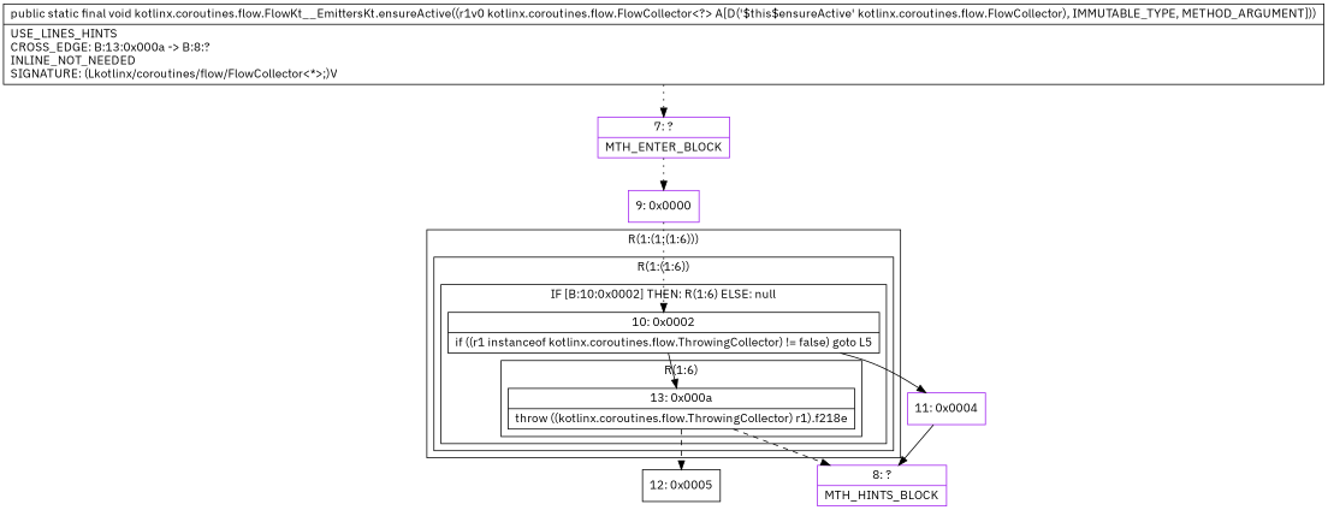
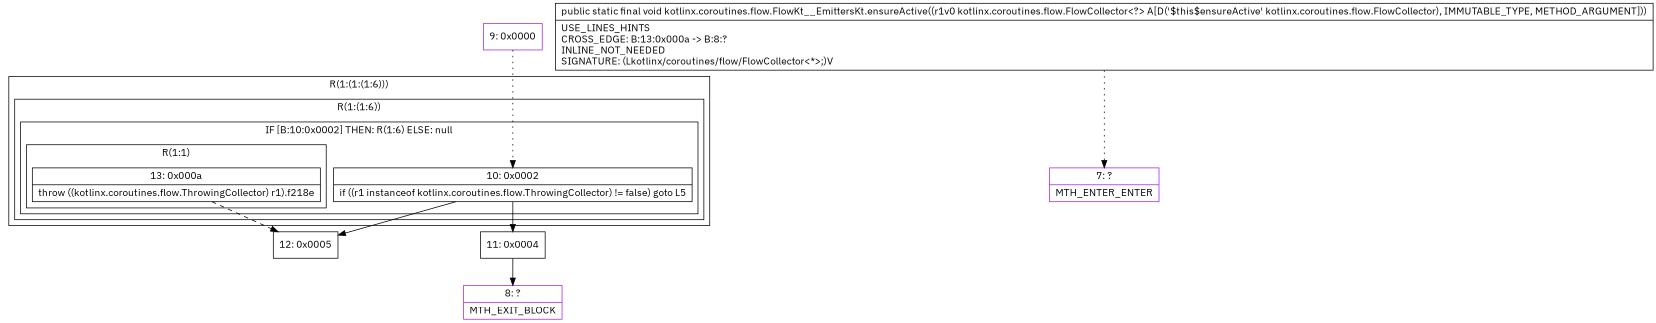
  digraph {
    fontname="IBM Plex Sans"
    node [color=black fontname="IBM Plex Sans" shape=record]
    edge [fontname="IBM Plex Sans" style=solid]
    n1 [label="{13\:\ 0x000a|throw ((kotlinx.coroutines.flow.ThrowingCollector) r1).f218e\l}"]
    n2 [label="{10\:\ 0x0002|if ((r1 instanceof kotlinx.coroutines.flow.ThrowingCollector) != false) goto L5\l}"]
    n3 [label="{12\:\ 0x0005}"]
-   n4 [color=purple label="{8\:\ ?|MTH_HINTS_BLOCK\l}"]
-   n5 [color=purple label="{11\:\ 0x0004}"]
-   n6 [color=purple label="{7\:\ ?|MTH_ENTER_BLOCK\l}"]
+   n4 [color=purple label="{8\:\ ?|MTH_EXIT_BLOCK\l}"]
+   n5 [label="{11\:\ 0x0004}"]
+   n6 [color=purple label="{7\:\ ?|MTH_ENTER_ENTER\l}"]
    n7 [color=purple label="{9\:\ 0x0000}"]
    n8 [label="{public static final void kotlinx.coroutines.flow.FlowKt__EmittersKt.ensureActive((r1v0 kotlinx.coroutines.flow.FlowCollector\<?\> A[D('$this$ensureActive' kotlinx.coroutines.flow.FlowCollector), IMMUTABLE_TYPE, METHOD_ARGUMENT]))  | USE_LINES_HINTS\lCROSS_EDGE: B:13:0x000a \-\> B:8:?\lINLINE_NOT_NEEDED\lSIGNATURE: (Lkotlinx\/coroutines\/flow\/FlowCollector\<*\>;)V\l}"]
    subgraph cluster_1 {
      label="R(1:(1:(1:6)))"
      subgraph cluster_2 {
        label="R(1:(1:6))"
        subgraph cluster_3 {
          label="IF [B:10:0x0002] THEN: R(1:6) ELSE: null"
          n2
          subgraph cluster_4 {
-           label="R(1:6)"
+           label="R(1:1)"
            n1
          }
        }
      }
    }
    n1 -> n3 [style=dashed]
-   n1 -> n4 [style=dashed]
-   n2 -> n1
+   n2 -> n3
    n2 -> n5
    n5 -> n4
-   n6 -> n7 [style=dotted]
    n7 -> n2 [style=dotted]
    n8 -> n6 [style=dotted]
  }
